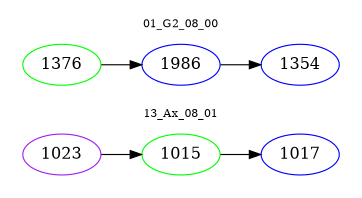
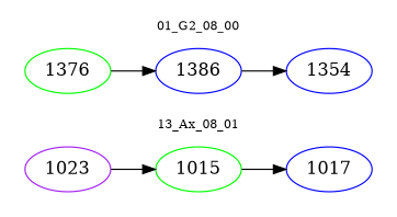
  digraph {
    rankdir=LR
    node [color=blue]
    edge [color=black]
    n1 [color=green label=1015]
    n2 [color=purple label=1023]
    n3 [label=1017]
    n4 [color=green label=1376]
    n5 [label=1354]
-   n6 [label=1986]
+   n6 [label=1386]
    subgraph cluster_1 {
      color=white
      fontsize=10
      label="13_Ax_08_01"
      n1
      n2
      n3
    }
    subgraph cluster_2 {
      color=white
      fontsize=10
      label="01_G2_08_00"
      n4
      n5
      n6
    }
    n1 -> n3
    n2 -> n1
    n4 -> n6
    n6 -> n5
  }
